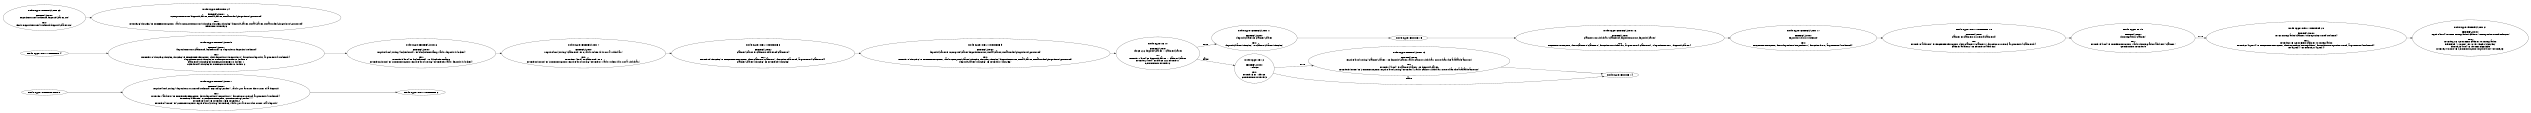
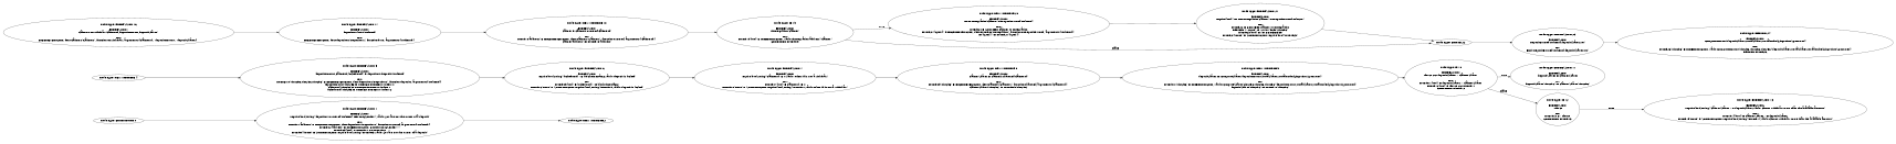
  digraph {
    rankdir=LR
    n1 [label="Node Type: ENTRY_POINT 0\n"]
    n2 [label="Node Type: EXPRESSION 1\n\nEXPRESSION:\nrequire(bool,string)(depositors.ownerOf(_tokenId) == _msgSender(),Vault: you are not the owner of a deposit)\n\nIRs:\nTMP_901(address) = HIGH_LEVEL_CALL, dest:depositors(Depositors), function:ownerOf, arguments:['_tokenId']  \nTMP_902(address) = INTERNAL_CALL, Context._msgSender()()\nTMP_903(bool) = TMP_901 == TMP_902\nTMP_904(None) = SOLIDITY_CALL require(bool,string)(TMP_903,Vault: you are not the owner of a deposit)"]
    n3 [label="Node Type: NEW VARIABLE 2\n"]
    n4 [label="Node Type: NEW VARIABLE 4\n"]
    n5 [label="Node Type: EXPRESSION 5\n\nEXPRESSION:\n(depositAmount,claimerId,lockedUntil) = depositors.deposits(_tokenId)\n\nIRs:\nTUPLE_10(uint256,uint256,uint256) = HIGH_LEVEL_CALL, dest:depositors(Depositors), function:deposits, arguments:['_tokenId']  \ndepositAmount(uint256)= UNPACK TUPLE_10 index: 0 \nclaimerId(uint256)= UNPACK TUPLE_10 index: 1 \nlockedUntil(uint256)= UNPACK TUPLE_10 index: 2 "]
    n6 [label="Node Type: EXPRESSION 6\n\nEXPRESSION:\nrequire(bool,string)(lockedUntil <= block.timestamp,Vault: deposit is locked)\n\nIRs:\nTMP_905(bool) = lockedUntil <= block.timestamp\nTMP_906(None) = SOLIDITY_CALL require(bool,string)(TMP_905,Vault: deposit is locked)"]
    n7 [label="Node Type: EXPRESSION 7\n\nEXPRESSION:\nrequire(bool,string)(claimerId != 0,Vault: token id is not a withdraw)\n\nIRs:\nTMP_907(bool) = claimerId != 0\nTMP_908(None) = SOLIDITY_CALL require(bool,string)(TMP_907,Vault: token id is not a withdraw)"]
    n8 [label="Node Type: NEW VARIABLE 8\n\nEXPRESSION:\nclaimerShares = claimers.sharesOf(claimerId)\n\nIRs:\nTMP_909(uint256) = HIGH_LEVEL_CALL, dest:claimers(Claimers), function:sharesOf, arguments:['claimerId']  \nclaimerShares(uint256) := TMP_909(uint256)"]
    n9 [label="Node Type: NEW VARIABLE 9\n\nEXPRESSION:\ndepositShares = _computeShares(depositAmount,_totalShares,_totalUnderlyingMinusSponsored)\n\nIRs:\nTMP_910(uint256) = INTERNAL_CALL, Vault._computeShares(uint256,uint256,uint256)(depositAmount,_totalShares,_totalUnderlyingMinusSponsored)\ndepositShares(uint256) := TMP_910(uint256)"]
    n10 [label="Node Type: IF 10\n\nEXPRESSION:\n_force && depositShares > claimerShares\n\nIRs:\nTMP_911(bool) = depositShares > claimerShares\nTMP_912(bool) = _force && TMP_911\nCONDITION TMP_912"]
    n11 [label="Node Type: EXPRESSION 11\n\nEXPRESSION:\ndepositShares = claimerShares\n\nIRs:\ndepositShares(uint256) := claimerShares(uint256)"]
    n12 [label="Node Type: IF 12\n\nEXPRESSION:\n! _force\n\nIRs:\nTMP_913 = ! _force \nCONDITION TMP_913"]
-   n13 [label="Node Type: END_IF 15\n"]
    n14 [label="Node Type: EXPRESSION 13\n\nEXPRESSION:\nrequire(bool,string)(claimerShares >= depositShares,Vault: cannot withdraw more than the available amount)\n\nIRs:\nTMP_914(bool) = claimerShares >= depositShares\nTMP_915(None) = SOLIDITY_CALL require(bool,string)(TMP_914,Vault: cannot withdraw more than the available amount)"]
-   n15 [label="Node Type: END_IF 14\n"]
    n16 [label="Node Type: EXPRESSION 16\n\nEXPRESSION:\nclaimers.onWithdraw(claimerId,depositAmount,depositShares)\n\nIRs:\nHIGH_LEVEL_CALL, dest:claimers(Claimers), function:onWithdraw, arguments:['claimerId', 'depositAmount', 'depositShares']  "]
    n17 [label="Node Type: EXPRESSION 17\n\nEXPRESSION:\ndepositors.burn(_tokenId)\n\nIRs:\nHIGH_LEVEL_CALL, dest:depositors(Depositors), function:burn, arguments:['_tokenId']  "]
    n18 [label="Node Type: NEW VARIABLE 18\n\nEXPRESSION:\nclaimer = claimers.ownerOf(claimerId)\n\nIRs:\nTMP_918(address) = HIGH_LEVEL_CALL, dest:claimers(Claimers), function:ownerOf, arguments:['claimerId']  \nclaimer(address) := TMP_918(address)"]
    n19 [label="Node Type: IF 19\n\nEXPRESSION:\n_isIntegration(claimer)\n\nIRs:\nTMP_919(bool) = INTERNAL_CALL, Vault._isIntegration(address)(claimer)\nCONDITION TMP_919"]
    n20 [label="Node Type: NEW VARIABLE 20\n\nEXPRESSION:\nret = IIntegration(claimer).onDepositBurned(_tokenId)\n\nIRs:\nTMP_920 = CONVERT claimer to IIntegration\nTMP_921(bytes4) = HIGH_LEVEL_CALL, dest:TMP_920(IIntegration), function:onDepositBurned, arguments:['_tokenId']  \nret(bytes4) := TMP_921(bytes4)"]
+   n21 [label="Node Type: END_IF 22\n"]
    n22 [label="Node Type: EXPRESSION 21\n\nEXPRESSION:\nrequire(bool)(ret == IIntegration(claimer).onDepositBurned.selector)\n\nIRs:\nTMP_922 = CONVERT claimer to IIntegration\nREF_335 (->None) := 1219175650(uint256)\nTMP_923(bool) = ret == REF_335\nTMP_924(None) = SOLIDITY_CALL require(bool)(TMP_923)"]
    n23 [label="Node Type: EXPRESSION 23\n\nEXPRESSION:\nDepositBurned(_tokenId,depositShares,_to)\n\nIRs:\nEmit DepositBurned(_tokenId.depositShares._to)"]
    n24 [label="Node Type: RETURN 24\n\nEXPRESSION:\n_computeAmount(depositShares,_totalShares,_totalUnderlyingMinusSponsored)\n\nIRs:\nTMP_926(uint256) = INTERNAL_CALL, Vault._computeAmount(uint256,uint256,uint256)(depositShares,_totalShares,_totalUnderlyingMinusSponsored)\nRETURN TMP_926"]
    n1 -> n2
    n2 -> n3
    n4 -> n5
    n5 -> n6
    n6 -> n7
    n7 -> n8
    n8 -> n9
    n9 -> n10
    n10 -> n11 [label=True]
    n10 -> n12 [label=False]
-   n11 -> n13
    n12 -> n14 [label=True]
-   n12 -> n15 [label=False]
-   n13 -> n16
-   n14 -> n15
    n16 -> n17
    n17 -> n18
    n18 -> n19
    n19 -> n20 [label=True]
+   n19 -> n21 [label=False]
    n20 -> n22
+   n21 -> n23
+   n22 -> n21
    n23 -> n24
  }
